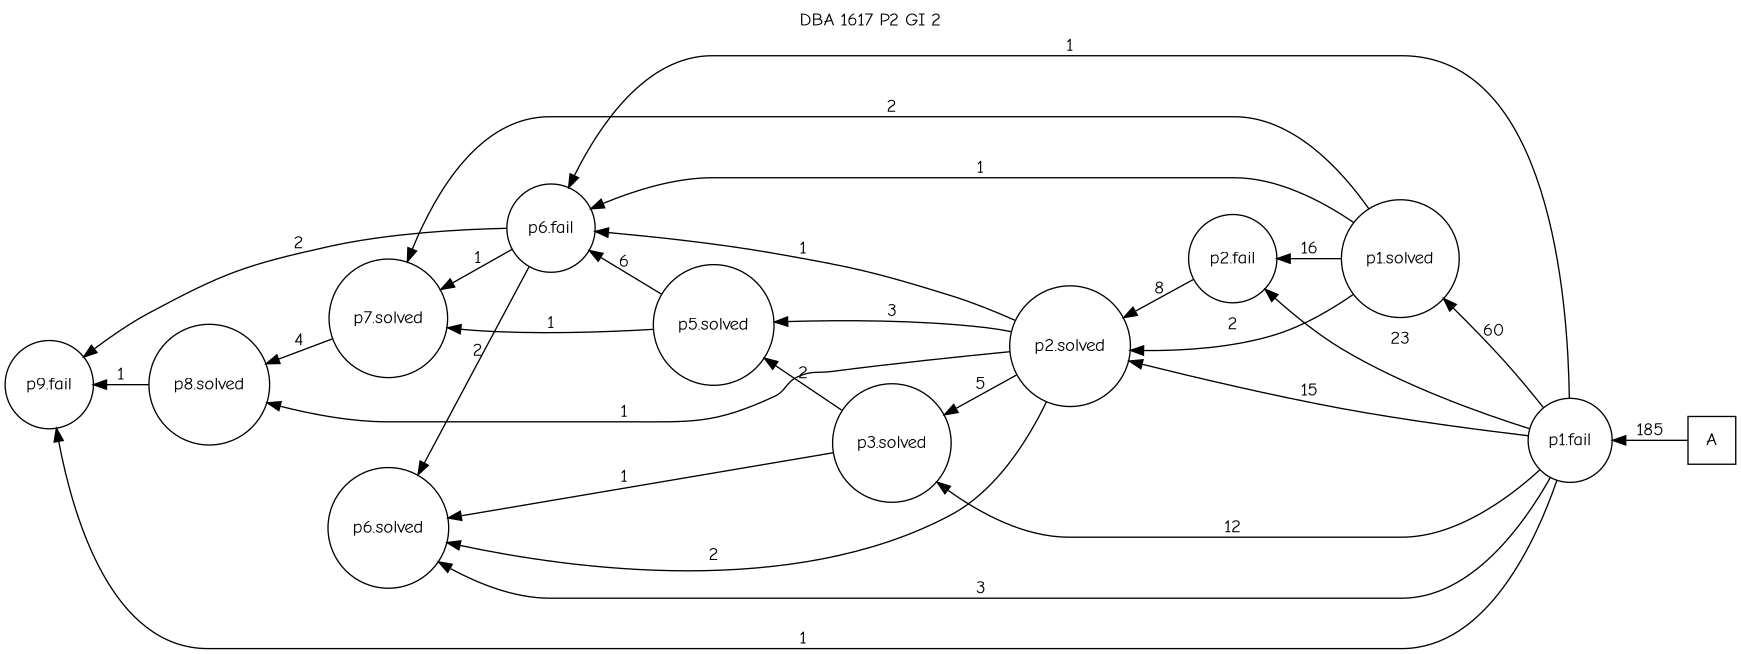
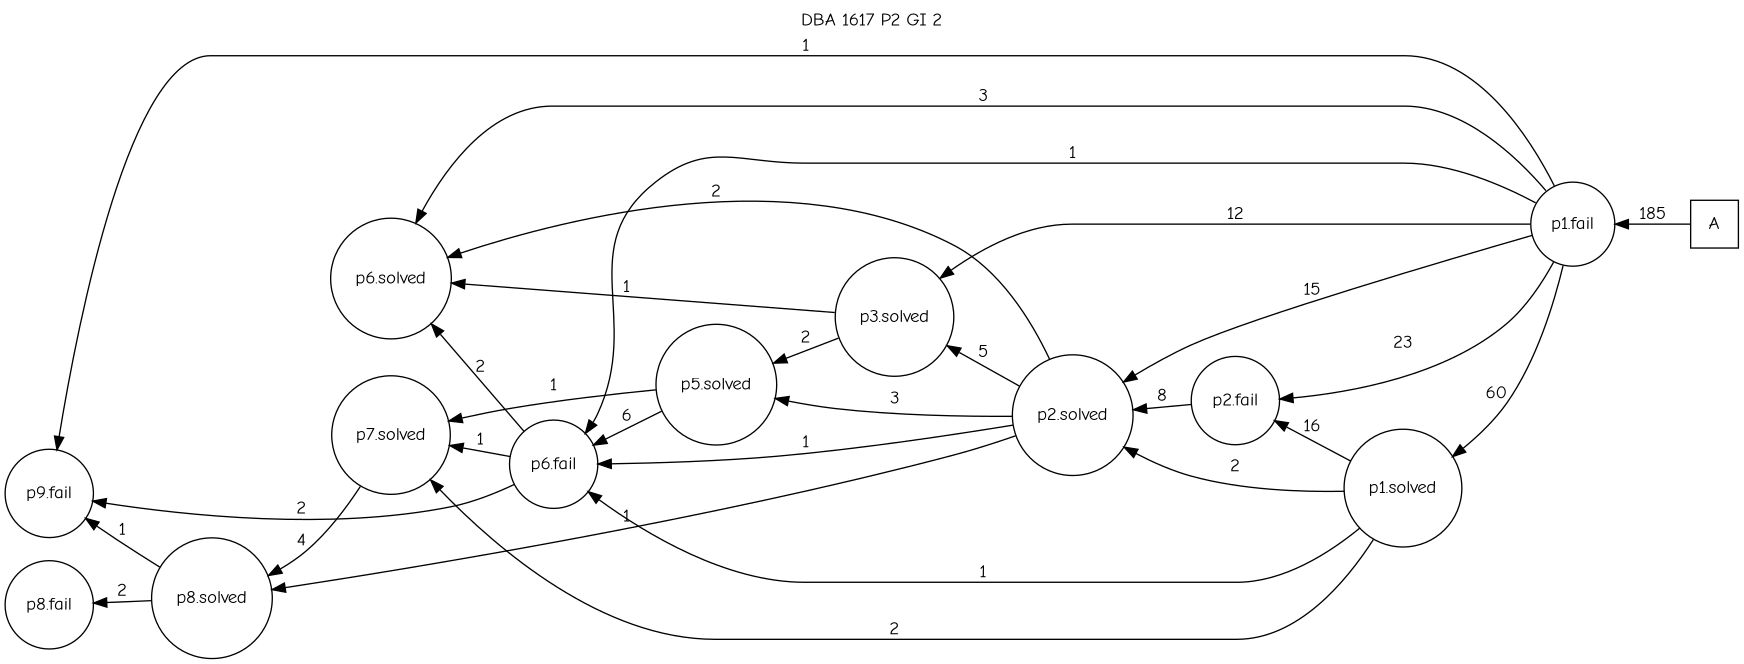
  digraph {
    fontname="Comic Neue"
    label=" DBA 1617 P2 GI 2 "
    labelloc=tl
    rankdir=RL
    node [fontname="Comic Neue" shape=circle]
    edge [fontname="Comic Neue"]
    n1 [label=A shape=square]
    n2 [label="p1.fail"]
    n3 [label="p1.solved"]
    n4 [label="p2.fail"]
    n5 [label="p2.solved"]
    n6 [label="p3.solved"]
    n7 [label="p6.fail"]
    n8 [label="p6.solved"]
    n9 [label="p9.fail"]
    n10 [label="p7.solved"]
    n11 [label="p5.solved"]
    n12 [label="p8.solved"]
+   n13 [label="p8.fail"]
    n1 -> n2 [label=185]
    n2 -> n3 [label=60]
    n2 -> n4 [label=23]
    n2 -> n5 [label=15]
    n2 -> n6 [label=12]
    n2 -> n7 [label=1]
    n2 -> n8 [label=3]
    n2 -> n9 [label=1]
    n3 -> n4 [label=16]
    n3 -> n5 [label=2]
    n3 -> n7 [label=1]
    n3 -> n10 [label=2]
    n4 -> n5 [label=8]
    n5 -> n6 [label=5]
    n5 -> n7 [label=1]
    n5 -> n8 [label=2]
    n5 -> n11 [label=3]
    n5 -> n12 [label=1]
    n6 -> n8 [label=1]
    n6 -> n11 [label=2]
    n7 -> n8 [label=2]
    n7 -> n9 [label=2]
    n7 -> n10 [label=1]
    n10 -> n12 [label=4]
    n11 -> n7 [label=6]
    n11 -> n10 [label=1]
    n12 -> n9 [label=1]
+   n12 -> n13 [label=2]
  }
